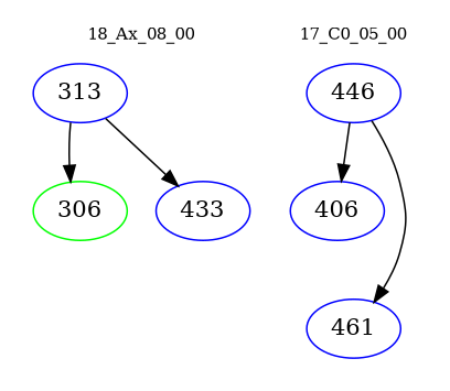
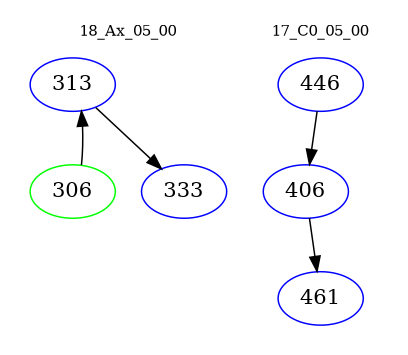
  digraph {
    node [color=blue]
    edge [color=black]
    n1 [label=313]
    n2 [color=green label=306]
-   n3 [label=433]
+   n3 [label=333]
    n4 [label=446]
    n5 [label=406]
    n6 [label=461]
    subgraph cluster_1 {
      color=white
      fontsize=10
-     label="18_Ax_08_00"
+     label="18_Ax_05_00"
      n1
      n2
      n3
    }
    subgraph cluster_2 {
      color=white
      fontsize=10
      label="17_C0_05_00"
      n4
      n5
      n6
    }
-   n1 -> n2
+   n2 -> n1
    n1 -> n3
    n4 -> n5
-   n4 -> n6
+   n5 -> n6
  }
